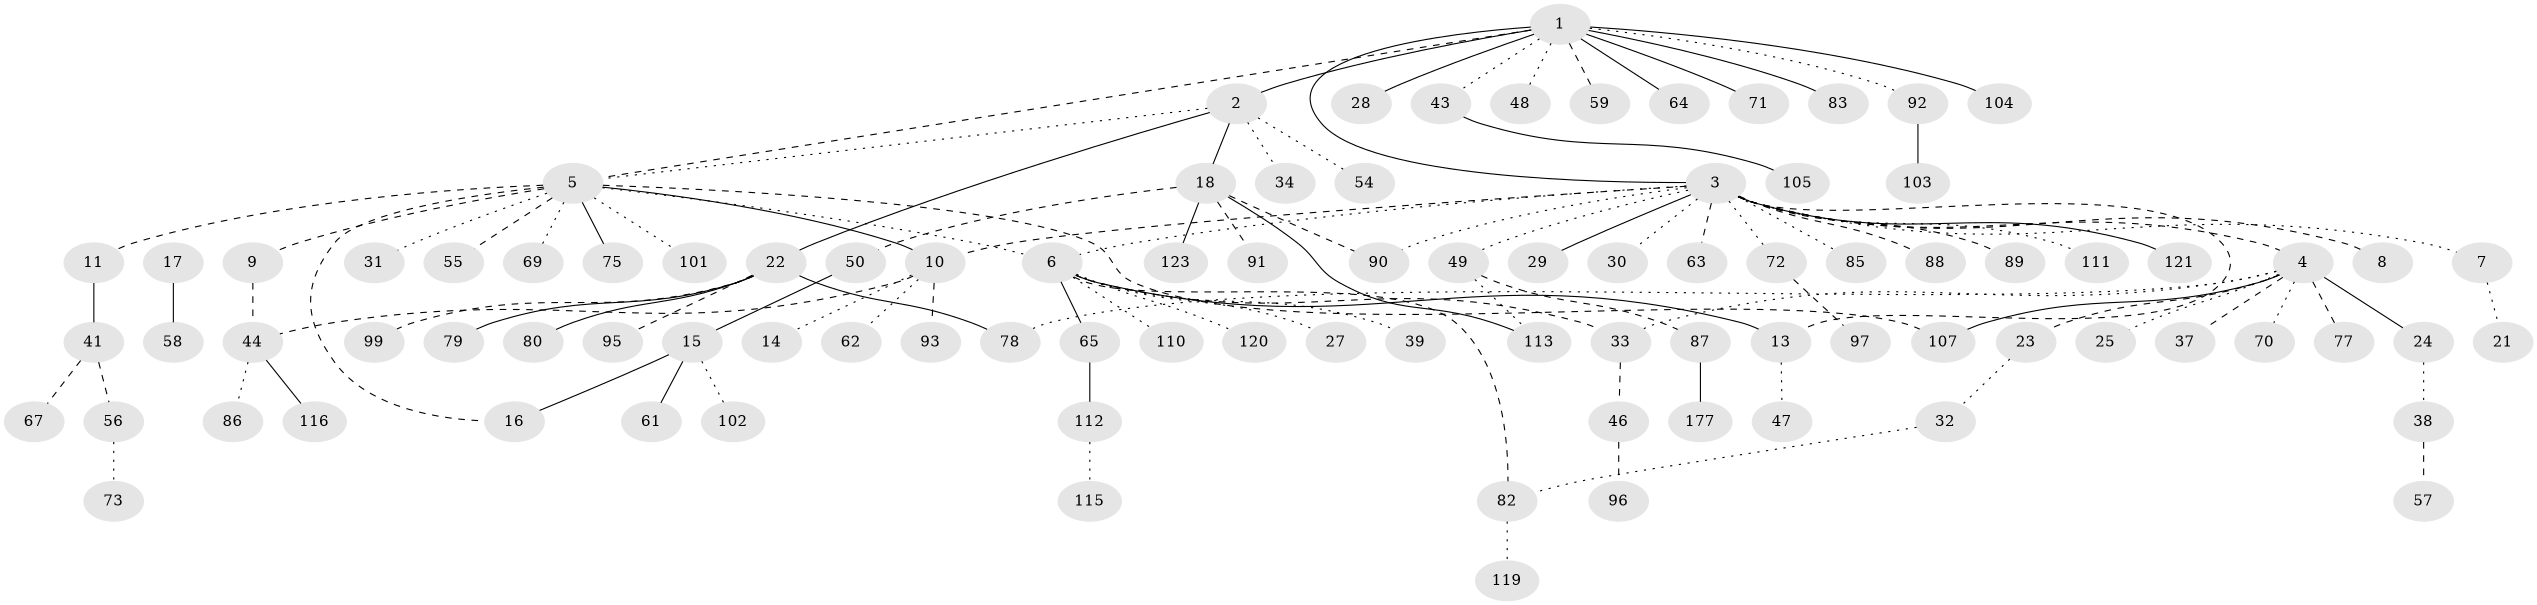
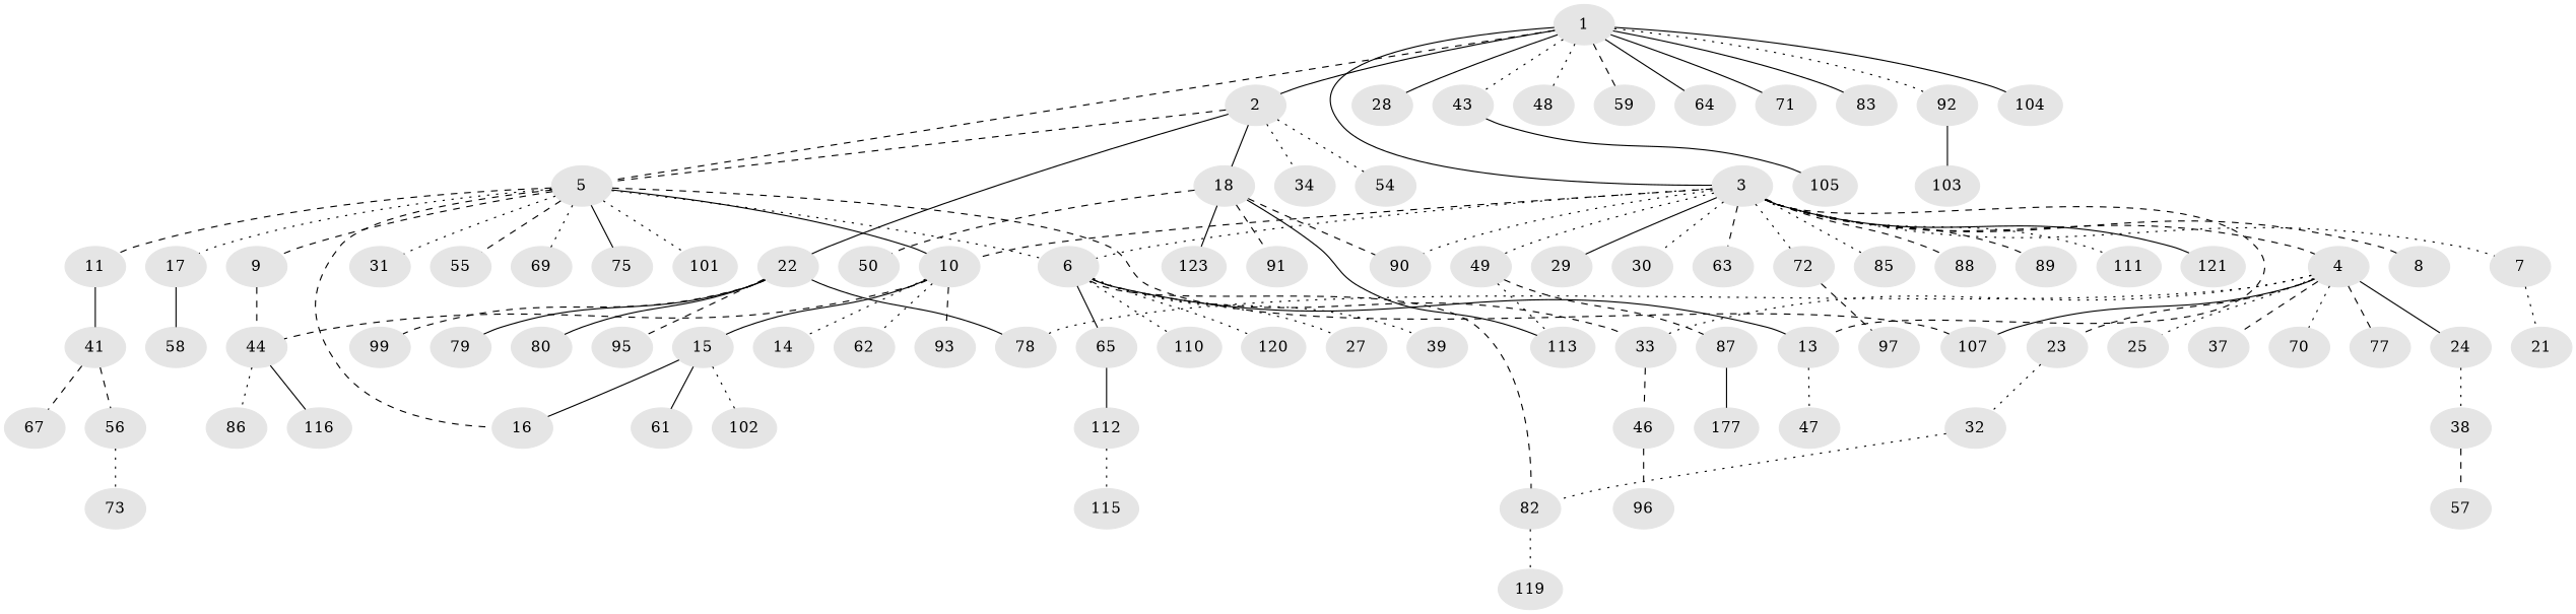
  graph {
    node [color=gray90 style=filled]
    edge [style=dotted]
    1 [super="+106"]
    2 [super="+12"]
    3 [super="+109"]
    5 [super="+65"]
    28
    43 [super="+52"]
    48
    59
    64
    71
    83
    92
    104
    18 [super="+19"]
    22 [super="+76"]
    34 [super="+36"]
    54
    4 [super="+108"]
    6 [super="+26"]
    7
    8
    10 [super="+40"]
    13 [super="+20"]
    29
    30
    49 [super="+118"]
    63 [super="+66"]
    72
    85
    88
    89
    90 [super="+114"]
    111
    121
    107
    9 [super="+53"]
    11
    16
    17
    31
    55
    69
    75
    101
    105
    103
    50 [super="+100"]
    91
    113
    123
    78 [super="+84"]
    79
    80
    95
    99
    23
    24 [super="+45"]
    25
    33 [super="+122"]
    37
    70
    77
    27
    39
    n65 [label=65 super="+81"]
    82 [super="+94"]
    110
    120
    21 [super="+35"]
    44 [super="+74"]
    14
    15 [super="+60"]
    62
    93
    47
    87
    97
    32
    38
    46
    41 [super="+51"]
    58
    112
    119
    86
    116
    61
    102
    56 [super="+98"]
    67
    57
    96
    73
    n94 [label=177]
    115
    1 -- 2 [style=solid]
    1 -- 3 [style=solid]
    1 -- 5 [style=dashed]
    1 -- 28 [style=solid]
    1 -- 43
    1 -- 48
    1 -- 59 [style=dashed]
    1 -- 64 [style=solid]
    1 -- 71 [style=solid]
    1 -- 83 [style=solid]
    1 -- 92
    1 -- 104 [style=solid]
-   2 -- 5
+   2 -- 5 [style=dashed]
    2 -- 18 [style=solid]
    2 -- 22 [style=solid]
    2 -- 34
    2 -- 54
    3 -- 4 [style=dashed]
    3 -- 6
    3 -- 7
    3 -- 8 [style=dashed weight=2]
    3 -- 10 [style=dashed weight=2]
    3 -- 13 [style=dashed]
    3 -- 29 [style=solid]
    3 -- 30
    3 -- 49
    3 -- 63 [style=dashed]
    3 -- 72
    3 -- 85
    3 -- 88 [style=dashed]
    3 -- 89 [style=dashed]
    3 -- 90 [weight=2]
    3 -- 111
    3 -- 121 [style=solid]
    5 -- 6
    5 -- 10 [style=solid]
    5 -- 107 [style=dashed]
    5 -- 9 [style=dashed]
    5 -- 11 [style=dashed]
    5 -- 16 [style=dashed]
+   5 -- 17
    5 -- 31
    5 -- 55 [style=dashed]
    5 -- 69
    5 -- 75 [style=solid]
    5 -- 101
    43 -- 105 [style=solid]
    92 -- 103 [style=solid]
    18 -- 90 [style=dashed]
    18 -- 50 [style=dashed]
    18 -- 91 [style=dashed]
    18 -- 113 [style=solid]
    18 -- 123 [style=solid]
    22 -- 78 [style=solid]
    22 -- 79 [style=solid]
    22 -- 80 [style=solid]
    22 -- 95 [style=dashed]
    22 -- 99 [style=dashed]
    4 -- 107 [style=solid]
    4 -- 78
    4 -- 23 [style=dashed]
    4 -- 24 [style=solid]
    4 -- 25
    4 -- 33
    4 -- 37 [style=dashed]
    4 -- 70
    4 -- 77 [style=dashed]
    6 -- 13 [style=solid]
    6 -- 33 [style=dashed]
    6 -- 27
    6 -- 39
    6 -- n65 [style=solid]
    6 -- 82 [style=dashed]
    6 -- 110
    6 -- 120
    7 -- 21
    10 -- 44 [style=dashed]
    10 -- 14
-   50 -- 15 [style=solid]
+   10 -- 15 [style=solid]
    10 -- 62
    10 -- 93 [style=dashed]
    13 -- 47
    49 -- 113
    49 -- 87 [style=dashed]
    72 -- 97 [style=dashed]
    9 -- 44 [style=dashed]
    11 -- 41 [style=solid]
    17 -- 58 [style=solid]
    23 -- 32
    24 -- 38
    33 -- 46 [style=dashed]
    n65 -- 112 [style=solid]
    82 -- 119
    44 -- 86
    44 -- 116 [style=solid]
    15 -- 16 [style=solid]
    15 -- 61 [style=solid]
    15 -- 102
    87 -- n94 [style=solid]
    32 -- 82
    38 -- 57 [style=dashed]
    46 -- 96 [style=dashed]
    41 -- 56 [style=dashed]
    41 -- 67 [style=dashed]
    112 -- 115
    56 -- 73
  }
